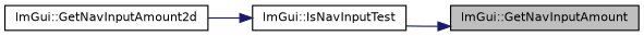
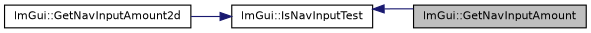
  digraph {
    rankdir=RL
    node [color=black fillcolor=white fontname=Helvetica fontsize=10 shape=record style=filled]
    edge [color=midnightblue dir=back fontname=Helvetica fontsize=10 labelfontname=Helvetica labelfontsize=10 style=solid]
    n1 [fillcolor=grey75 fontcolor=black height=0.2 label="ImGui::GetNavInputAmount" width=0.4]
    n2 [height=0.2 label="ImGui::IsNavInputTest" width=0.4]
    n3 [height=0.2 label="ImGui::GetNavInputAmount2d" width=0.4]
-   n1 -> n2
+   n2 -> n1
    n2 -> n3
  }
